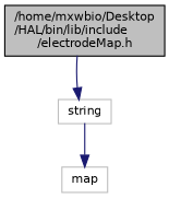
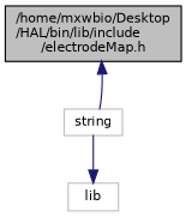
  digraph {
    node [color=grey75 fillcolor=white fontname=Helvetica fontsize=10 shape=record style=filled]
    edge [color=midnightblue fontname=Helvetica fontsize=10 labelfontname=Helvetica labelfontsize=10 style=solid]
    n1 [color=black fillcolor=grey75 fontcolor=black height=0.2 label="/home/mxwbio/Desktop\l/HAL/bin/lib/include\l/electrodeMap.h" width=0.4]
    n2 [height=0.2 label=string width=0.4]
-   n3 [height=0.2 label=map width=0.4]
-   n1 -> n2
+   n3 [height=0.2 label=lib width=0.4]
+   n2 -> n1
    n2 -> n3
  }
